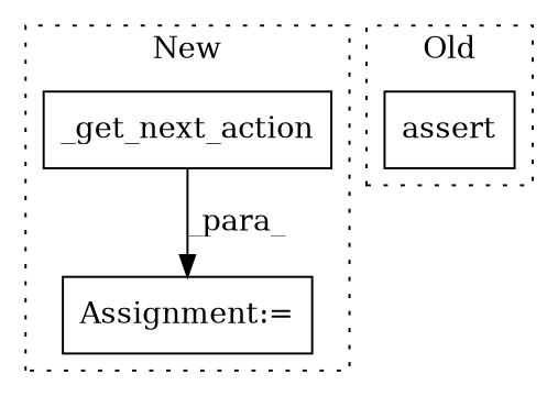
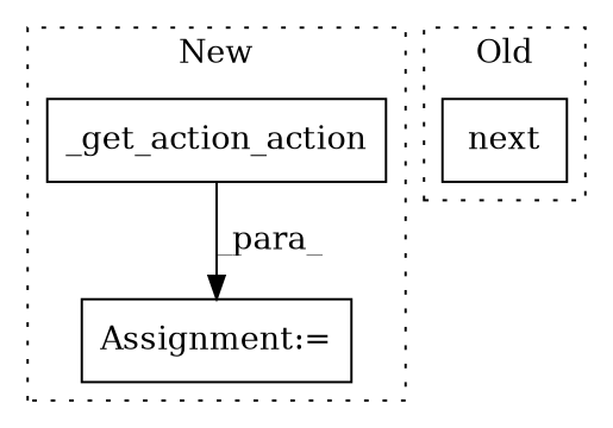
  digraph {
    node [shape=box]
-   n1 [a=32 l="17,1" label=_get_next_action s="24443,24496"]
+   n1 [a=32 l="17,1" label=_get_action_action s="24443,24496"]
    n2 [a=7 l=1 label="Assignment:=" s=24437]
-   n3 [a=6 l=7 label=assert s=23492]
+   n3 [a=6 l=7 label=next s=23492]
    subgraph cluster_1 {
      label=New
      style=dotted
      n1
      n2
    }
    subgraph cluster_2 {
      label=Old
      style=dotted
      n3
    }
    n1 -> n2 [label=_para_]
  }
